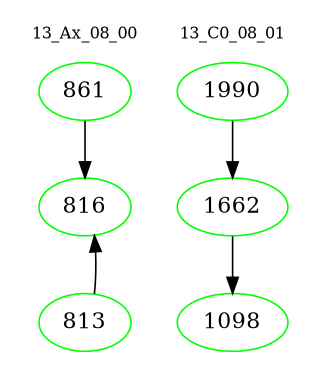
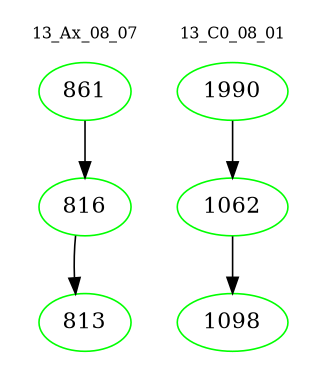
  digraph {
    node [color=green]
    edge [color=black]
    n1 [label=861]
    n2 [label=816]
    n3 [label=813]
    n4 [label=1990]
-   n5 [label=1662]
+   n5 [label=1062]
    n6 [label=1098]
    subgraph cluster_1 {
      color=white
      fontsize=10
-     label="13_Ax_08_00"
+     label="13_Ax_08_07"
      n1
      n2
      n3
    }
    subgraph cluster_2 {
      color=white
      fontsize=10
      label="13_C0_08_01"
      n4
      n5
      n6
    }
    n1 -> n2
-   n3 -> n2
+   n2 -> n3
    n4 -> n5
    n5 -> n6
  }
